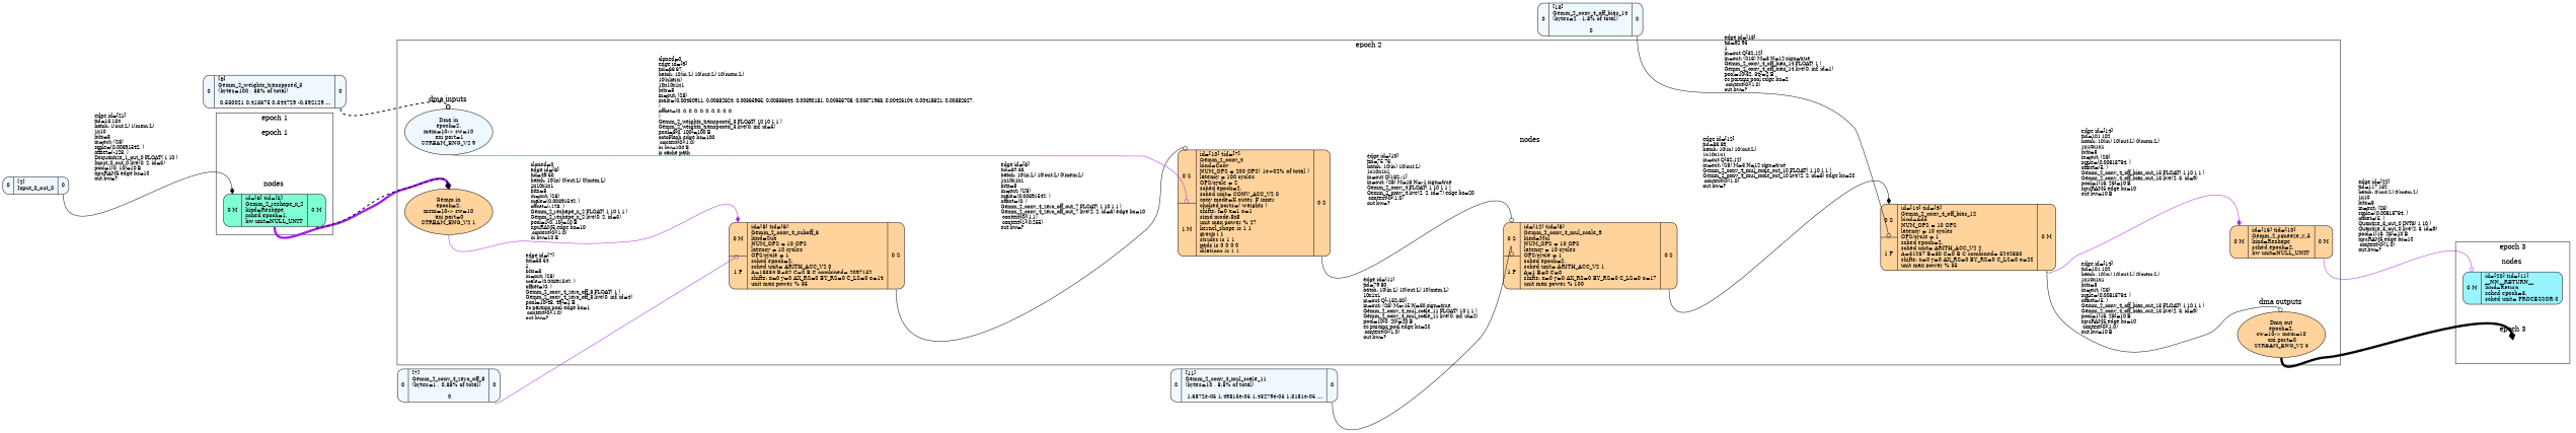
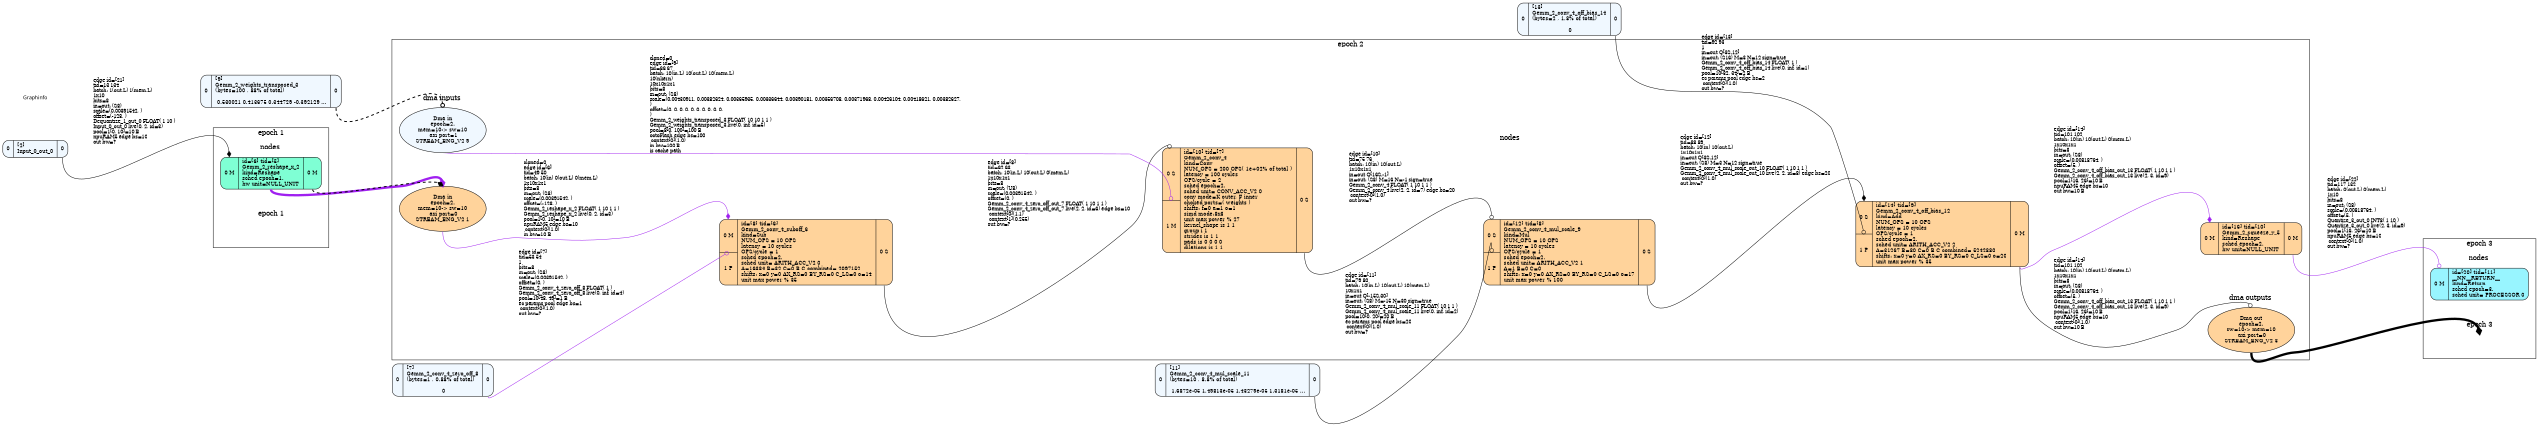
  digraph {
    compound=true
    fontsize=11
    nodesep=1
    rankdir=LR
    ranksep=1.5
    splines=spline
    node [fillcolor=burlywood1 fontsize=11 shape=record style="rounded,filled"]
    edge [arrowhead=odot color=black fontsize=10 headport="i0:n" tailport="o0:s"]
    n1 [fillcolor=aquamarine label="{ { < i0>  0 M } | id=[6] tid=[5]\lGemm_2_reshape_x_2\lkind=Reshape\lsched epoch=1.\lhw unit=NULL_UNIT\l | { < o0>  0 M } }"]
    dummy_1 [style=invis fillcolor="" shape=""]
    n3 [label="{ { < i0>  0 M  | < i1>  1 P } | id=[8] tid=[6]\lGemm_2_conv_4_suboff_6\lkind=Sub\lNUM_OPS = 10 OPS\llatency = 10 cycles\lOPS/cycle = 1\lsched epoch=2.\lsched unit= ARITH_ACC_V2 0\lA=16384 B=32 C=0 B C combined= 2097152\lshifts: x=0 y=0 AX_RS=0 BY_RS=0 C_LS=0 o=14\lunit max power % 35\l | { < o0>  0 S } }"]
    n4 [label="{ { < i0>  0 S  | < i1>  1 M } | id=[10] tid=[7]\lGemm_2_conv_4\lkind=Conv\lNUM_OPS = 200 OPS( 1e+02% of total )\llatency = 100 cycles\lOPS/cycle = 2\lsched epoch=2.\lsched unit= CONV_ACC_V2 0\lconv mode=K outer, F inner\lchoked ports=( weights  )\lshifts: f=0 a=1 o=1\lsimd mode:8x8\lunit max power % 27\lkernel_shape is 1 1\lgroup i 1\lstrides is 1 1\lpads is 0 0 0 0\ldilations is 1 1\l | { < o0>  0 S } }"]
    n5 [label="{ { < i0>  0 S  | < i1>  1 P } | id=[12] tid=[8]\lGemm_2_conv_4_mul_scale_9\lkind=Mul\lNUM_OPS = 10 OPS\llatency = 10 cycles\lOPS/cycle = 1\lsched epoch=2.\lsched unit= ARITH_ACC_V2 1\lA=1 B=0 C=0\lshifts: x=0 y=0 AX_RS=0 BY_RS=0 C_LS=0 o=17\lunit max power % 100\l | { < o0>  0 S } }"]
    n6 [label="{ { < i0>  0 S  | < i1>  1 P } | id=[14] tid=[9]\lGemm_2_conv_4_off_bias_12\lkind=Add\lNUM_OPS = 10 OPS\llatency = 10 cycles\lOPS/cycle = 1\lsched epoch=2.\lsched unit= ARITH_ACC_V2 2\lA=31267 B=80 C=0 B C combined= 5242880\lshifts: x=0 y=0 AX_RS=0 BY_RS=0 C_LS=0 o=20\lunit max power % 35\l | { < o0>  0 M } }"]
    n7 [label="{ { < i0>  0 M } | id=[16] tid=[10]\lGemm_2_squeeze_y_5\lkind=Reshape\lsched epoch=2.\lhw unit=NULL_UNIT\l | { < o0>  0 M } }"]
-   n8 [label="Gemm in\nepoch=2.\nmem=10-> sw=10\n axi port=0\nSTREAM_ENG_V2 1" shape=ellipse width=0.1]
+   n8 [label="Dma in\nepoch=2.\nmem=10-> sw=10\n axi port=0\nSTREAM_ENG_V2 1" shape=ellipse width=0.1]
    n9 [fillcolor=aliceblue label="Dma in\nepoch=2.\nmem=10-> sw=10\n axi port=1\nSTREAM_ENG_V2 9" shape=ellipse width=0.1]
    n10 [label="Dma out\nepoch=2.\nsw=10-> mem=10\n axi port=0\nSTREAM_ENG_V2 3" shape=ellipse width=0.1]
    n11 [fillcolor=cadetblue1 label="{ { < i0>  0 M } | id=[20] tid=[11]\l__NN__RETURN__\lkind=Return\lsched epoch=3.\lsched unit= PROCESSOR 0\l}"]
    dummy_3 [style=invis fillcolor="" shape=""]
+   Graphinfo [color=black fontname="Arial-Bold" shape=plaintext style=rounded fillcolor=""]
    n14 [fillcolor=aliceblue label="{ { <i0> 0} |  [13]\lGemm_2_conv_4_off_bias_14\l(bytes=2 , 1.8% of total)\l\l 0 | { <o0> 0} }"]
    n15 [fillcolor=aliceblue label="{ { <i0> 0} |  [2]\lInput_0_out_0 | { <o0> 0} }"]
    n16 [fillcolor=aliceblue label="{ { <i0> 0} |  [9]\lGemm_2_weights_transposed_3\l(bytes=100 , 88% of total)\l\l 0.530021 0.413675 0.344729 -0.392129 ... | { <o0> 0} }"]
    n17 [fillcolor=aliceblue label="{ { <i0> 0} |  [11]\lGemm_2_conv_4_mul_scale_11\l(bytes=10 , 8.8% of total)\l\l 1.6872e-05 1.49813e-05 1.43279e-05 1.3181e-05 ... | { <o0> 0} }"]
    n18 [fillcolor=aliceblue label="{ { <i0> 0} |  [7]\lGemm_2_conv_4_zero_off_8\l(bytes=1 , 0.88% of total)\l\l 0 | { <o0> 0} }"]
    subgraph cluster_1 {
      fontsize=14
      label="epoch 1"
      subgraph cluster_2 {
        fontsize=14
        label="epoch 1"
        peripheries=0
        dummy_1
      }
      subgraph cluster_3 {
        fontsize=14
        label="nodes "
        peripheries=0
        n1
      }
    }
    subgraph cluster_4 {
      fontsize=14
      label="epoch 2"
      subgraph cluster_5 {
        fontsize=14
        label="nodes "
        peripheries=0
        n3
        n4
        n5
        n6
        n7
      }
      subgraph cluster_6 {
        fontsize=14
        label="dma inputs "
        peripheries=0
        n8
        n9
      }
      subgraph cluster_7 {
        fontsize=14
        label="dma outputs "
        peripheries=0
        n10
      }
    }
    subgraph cluster_8 {
      fontsize=14
      label="epoch 3"
      subgraph cluster_9 {
        fontsize=14
        label="nodes "
        peripheries=0
        n11
      }
      subgraph cluster_10 {
        fontsize=14
        label="epoch 3"
        peripheries=0
        dummy_3
      }
    }
    n1 -> n8 [arrowhead=diamond color=purple headport=n penwidth=5 strength=1000 tailport=s]
    n1 -> n8 [arrowhead=diamond headport=n penwidth=2 style=dashed]
    n3 -> n4 [label="edge id=[8]\ltid=62 63\lbatch: 10(in,L) 10(out,L) 0(mem,L) \l1x10x1x1\lbits=8\lin=out: (U8)\lscale=(0.00391542, )\loffset=(0, )\lGemm_2_conv_4_zero_off_out_7 FLOAT( 1 10 1 1 )\lGemm_2_conv_4_zero_off_out_7 live(2, 2, id=6) edge bs=10\l context[0](1,1)\l context[1](0,255)\lout bw=?\l"]
    n4 -> n5 [label="edge id=[10]\ltid=75 76\lbatch: 10(in) 10(out,L) \l1x10x1x1\lin=out Q[16S.-1]\lin=out: (S8) M=16 N=-1 sign=true\lGemm_2_conv_4 FLOAT( 1 10 1 1 )\lGemm_2_conv_4 live(2, 2, id=7) edge bs=20\l context[0](1,0)\lout bw=?\l"]
    n5 -> n6 [arrowhead=diamond label="edge id=[12]\ltid=88 89\lbatch: 10(in) 10(out,L) \l1x10x1x1\lin=out Q[3S.12]\lin=out: (S8) M=3 N=12 sign=true\lGemm_2_conv_4_mul_scale_out_10 FLOAT( 1 10 1 1 )\lGemm_2_conv_4_mul_scale_out_10 live(2, 2, id=8) edge bs=20\l context[0](1,0)\lout bw=?\l"]
    n6 -> n7 [arrowhead=diamond color=purple label="edge id=[14]\ltid=101 102\lbatch: 10(in) 10(out,L) 0(mem,L) \l1x10x1x1\lbits=8\lin=out: (S8)\lscale=(0.00818764, )\loffset=(5, )\lGemm_2_conv_4_off_bias_out_13 FLOAT( 1 10 1 1 )\lGemm_2_conv_4_off_bias_out_13 live(2, 3, id=9)\lpool=1[16, 26]=10 B\lnpuRAM5 edge bs=10\lout bw=10 B\l"]
    n6 -> n10 [headport=n label="edge id=[14]\ltid=101 102\lbatch: 10(in) 10(out,L) 0(mem,L) \l1x10x1x1\lbits=8\lin=out: (S8)\lscale=(0.00818764, )\loffset=(5, )\lGemm_2_conv_4_off_bias_out_13 FLOAT( 1 10 1 1 )\lGemm_2_conv_4_off_bias_out_13 live(2, 3, id=9)\lpool=1[16, 26]=10 B\lnpuRAM5 edge bs=10\l context[0](1,0)\lout bw=10 B\l"]
    n7 -> n11 [color=purple label="edge id=[22]\ltid=117 132\lbatch: 0(out,L) 0(mem,L) \l1x10\lbits=8\lin=out: (S8)\lscale=(0.00818764, )\loffset=(5, )\lQuantize_3_out_0 INT8( 1 10 )\lQuantize_3_out_0 live(2, 3, id=9)\lpool=1[16, 26]=10 B\lnpuRAM5 edge bs=10\l context[0](1,0)\lout bw=?\l"]
    n8 -> n3 [arrowhead=diamond color=purple label="cloned=0\ledge id=[6]\ltid=49 50\lbatch: 10(in) 0(out,L) 0(mem,L) \l1x10x1x1\lbits=8\lin=out: (S8)\lscale=(0.00391542, )\loffset=(-128, )\lGemm_2_reshape_x_2 FLOAT( 1 10 1 1 )\lGemm_2_reshape_x_2 live(0, 2, id=3)\lpool=1[0, 10]=10 B\lnpuRAM5 edge bs=10\l context[0](1,0)\lin bw=10 B\l" tailport=s]
    n9 -> n4 [color=purple headport="i1:n" label="cloned=0\ledge id=[9]\ltid=66 67\lbatch: 10(in,L) 10(out,L) 10(mem,L) \l10(nkern) \l10x10x1x1\lbits=8\lin=out: (S8)\lscale=(0.00430911, 0.00382624, 0.00365935, 0.00336644, 0.00390181, 0.00356708, 0.00371968, 0.00426104, 0.00418621, 0.00382627, \l)\loffset=(0, 0, 0, 0, 0, 0, 0, 0, 0, 0, \l)\lGemm_2_weights_transposed_3 FLOAT( 10 10 1 1 )\lGemm_2_weights_transposed_3 live(0, inf, id=5)\lpool=8[0, 100]=100 B\loctoFlash edge bs=100\l context[0](1,0)\lin bw=100 B\lis cache path\l" tailport=s]
    n10 -> dummy_3 [arrowhead=diamond headport=n penwidth=5 strength=1000 tailport=s]
    n14 -> n6 [headport="i1:n" label="edge id=[13]\ltid=92 93\l1\lin=out Q[3S.12]\lin=out: (S16) M=3 N=12 sign=true\lGemm_2_conv_4_off_bias_14 FLOAT( 1 )\lGemm_2_conv_4_off_bias_14 live(0, inf, id=1)\lpool=10[32, 34]=2 B\lec params pool edge bs=2\l context[0](1,0)\lout bw=?\l"]
    n15 -> n1 [arrowhead=diamond label="edge id=[21]\ltid=13 134\lbatch: 1(out,L) 1(mem,L) \l1x10\lbits=8\lin=out: (S8)\lscale=(0.00391542, )\loffset=(-128, )\lDequantize_1_out_0 FLOAT( 1 10 )\lInput_0_out_0 live(0, 2, id=3)\lpool=1[0, 10]=10 B\lnpuRAM5 edge bs=10\lout bw=?\l"]
    n16 -> n9 [headport=n penwidth=2 style=dashed]
    n17 -> n5 [headport="i1:n" label="edge id=[11]\ltid=79 80\lbatch: 10(in,L) 10(out,L) 10(mem,L) \l10x1x1\lin=out Q[-15S.30]\lin=out: (S8) M=-15 N=30 sign=true\lGemm_2_conv_4_mul_scale_11 FLOAT( 10 1 1 )\lGemm_2_conv_4_mul_scale_11 live(0, inf, id=2)\lpool=10[0, 20]=20 B\lec params pool edge bs=20\l context[0](1,0)\lout bw=?\l"]
    n18 -> n3 [color=purple headport="i1:n" label="edge id=[7]\ltid=53 54\l1\lbits=8\lin=out: (S8)\lscale=(0.00391542, )\loffset=(0, )\lGemm_2_conv_4_zero_off_8 FLOAT( 1 )\lGemm_2_conv_4_zero_off_8 live(0, inf, id=4)\lpool=10[48, 49]=1 B\lec params pool edge bs=1\l context[0](1,0)\lout bw=?\l"]
  }
